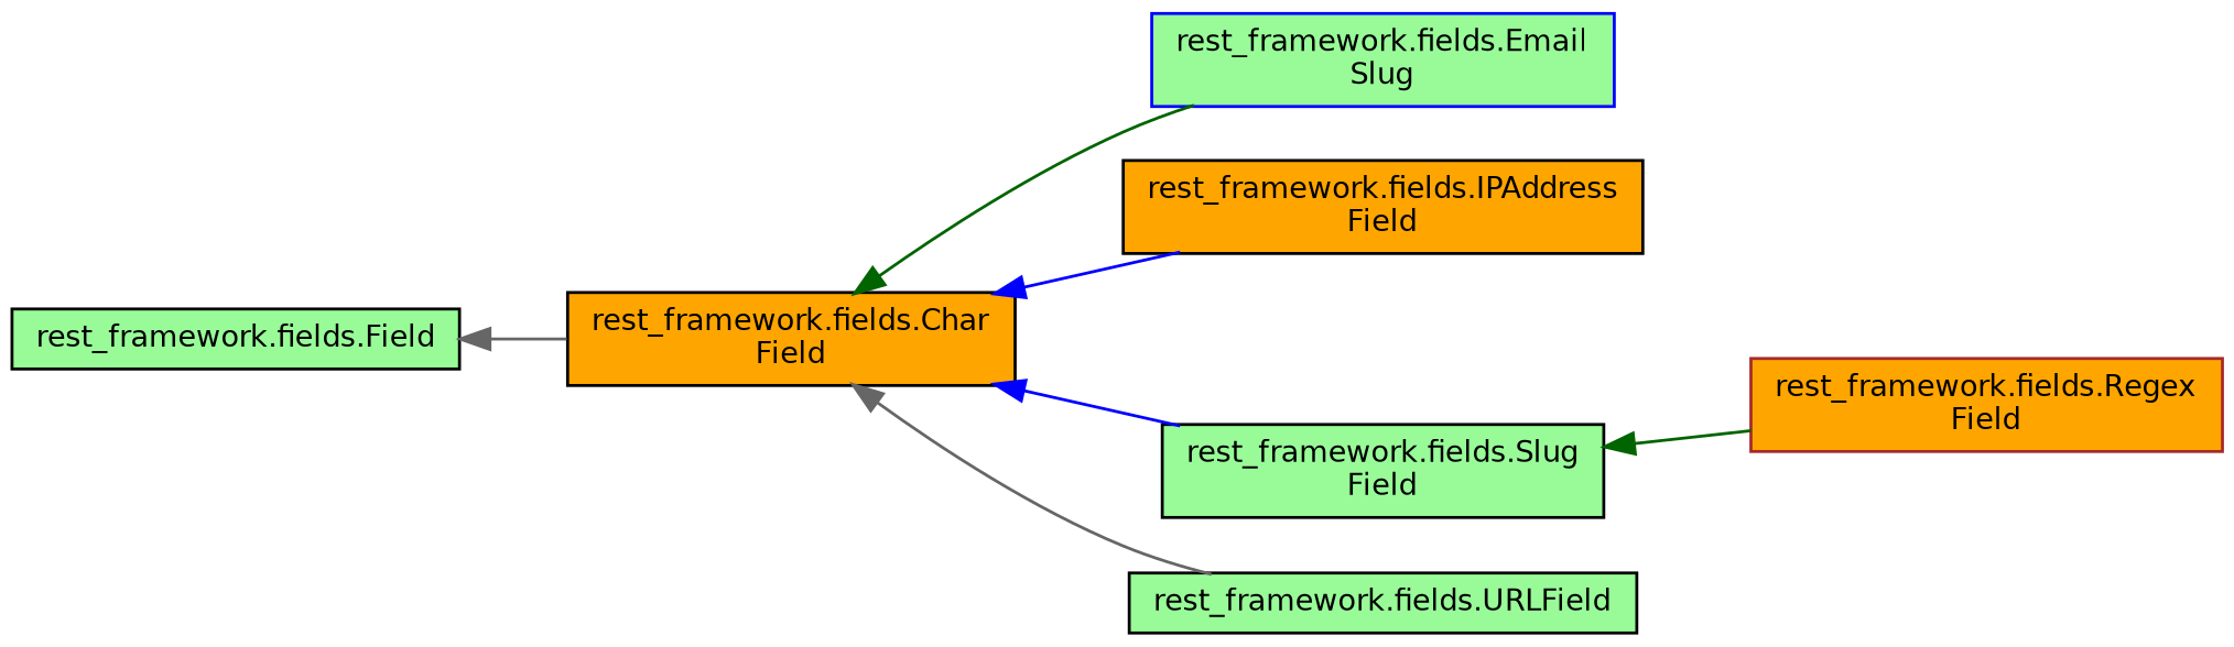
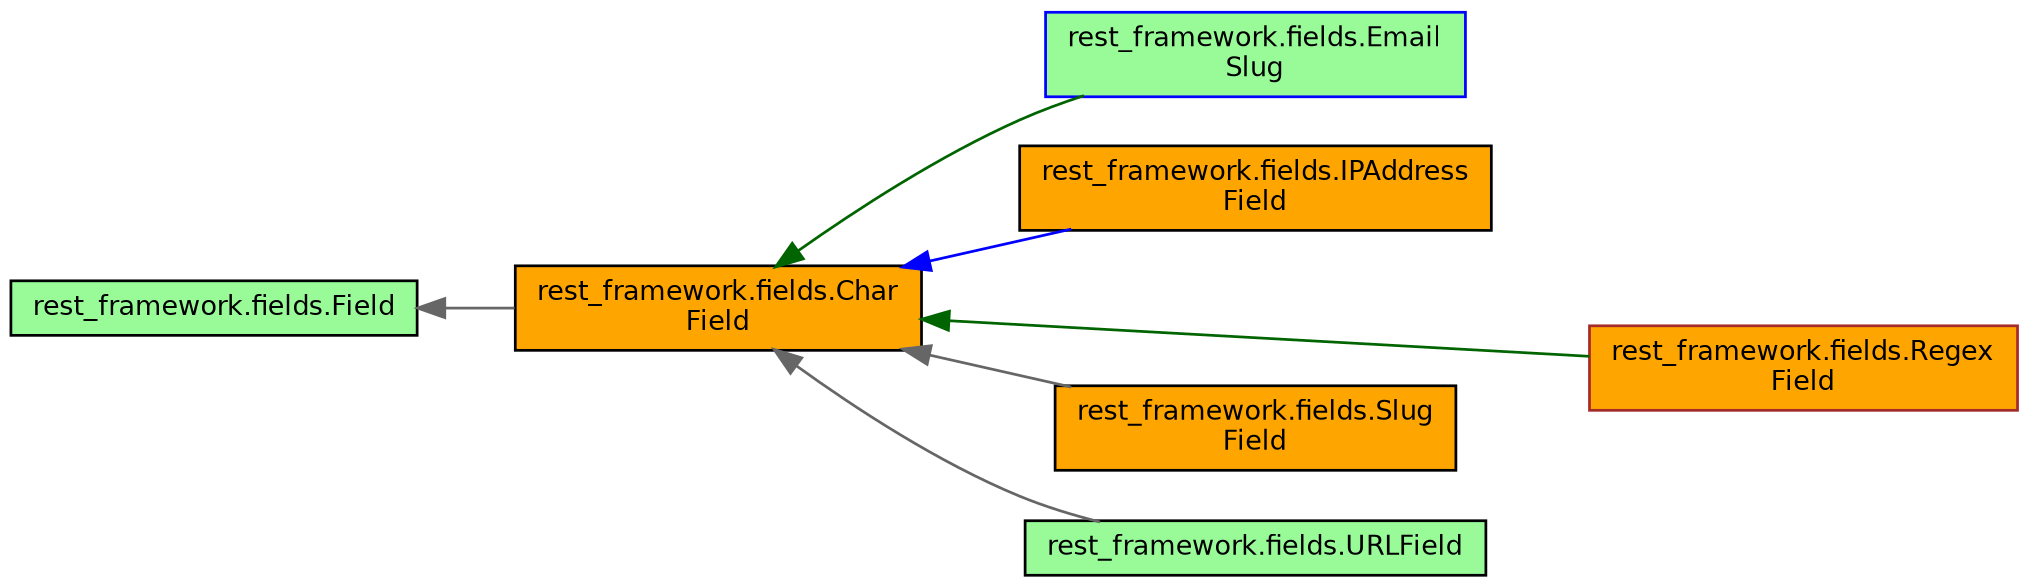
  digraph {
    rankdir=LR
    node [color=black fillcolor=orange fontname=Helvetica fontsize=10 shape=record style=filled]
    edge [color=darkgreen dir=back fontname=Helvetica fontsize=10 labelfontname=Helvetica labelfontsize=10 style=solid]
    n1 [fontcolor=black height=0.2 label="rest_framework.fields.Char\lField" width=0.4]
    n2 [color=blue fillcolor=palegreen height=0.2 label="rest_framework.fields.Email\lSlug" width=0.4]
    n3 [height=0.2 label="rest_framework.fields.IPAddress\lField" width=0.4]
    n4 [color=brown height=0.2 label="rest_framework.fields.Regex\lField" width=0.4]
-   n5 [fillcolor=palegreen height=0.2 label="rest_framework.fields.Slug\lField" width=0.4]
+   n5 [height=0.2 label="rest_framework.fields.Slug\lField" width=0.4]
    n6 [fillcolor=palegreen height=0.2 label="rest_framework.fields.URLField" width=0.4]
    n7 [fillcolor=palegreen height=0.2 label="rest_framework.fields.Field" width=0.4]
    n1 -> n2
    n1 -> n3 [color=blue]
-   n5 -> n4
-   n1 -> n5 [color=blue]
+   n1 -> n4
+   n1 -> n5 [color=gray40]
    n1 -> n6 [color=gray40]
    n7 -> n1 [color=gray40]
  }
